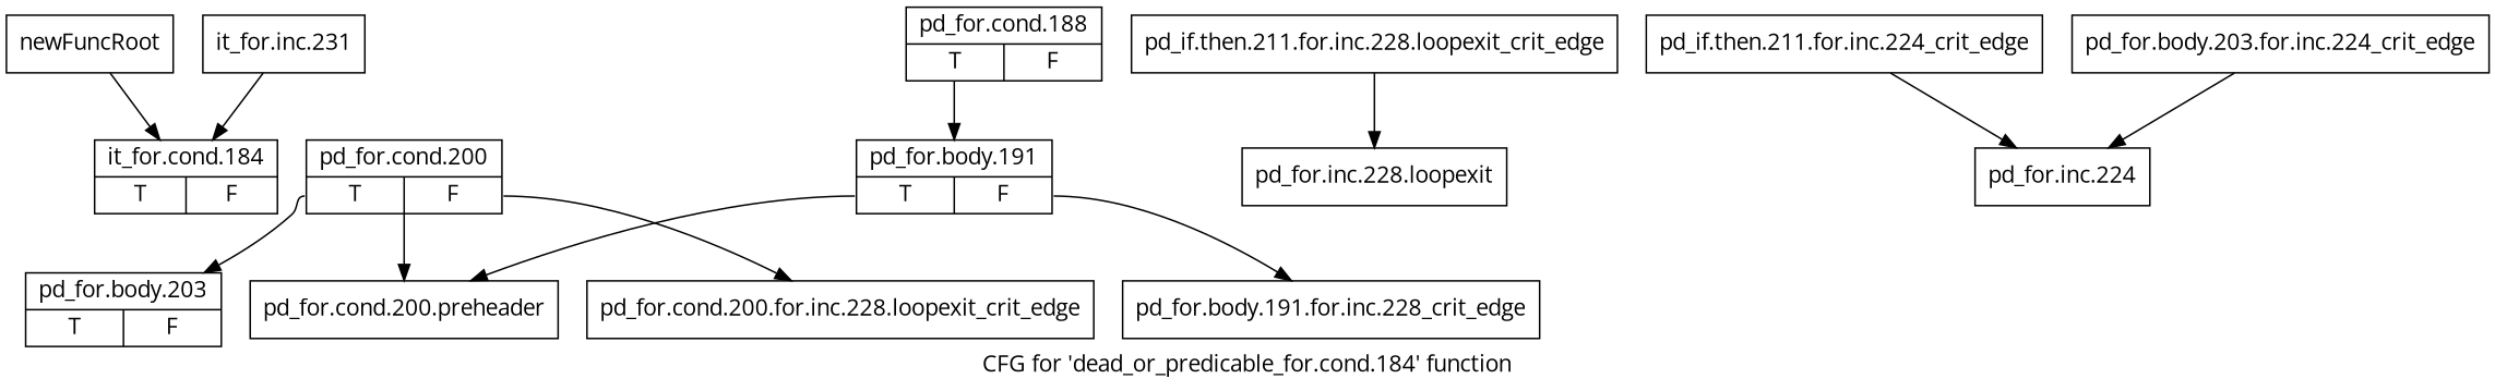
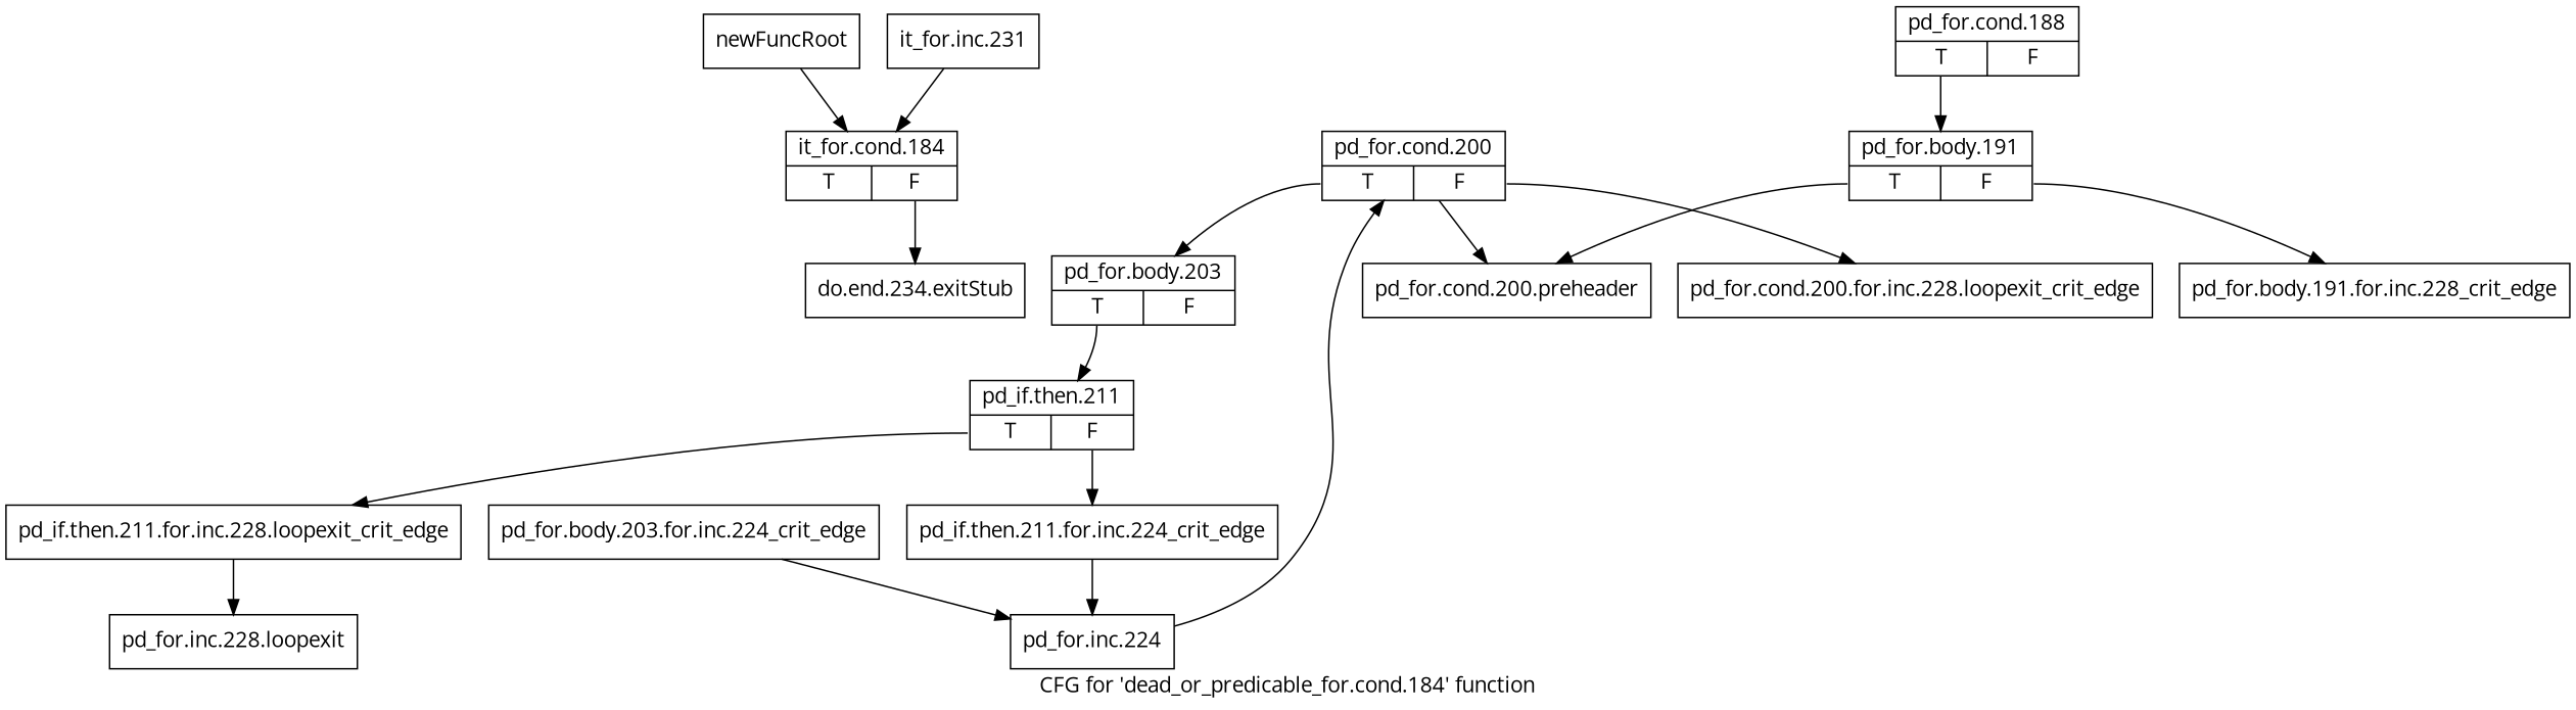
  digraph {
    fontname="Open Sans"
    label="CFG for 'dead_or_predicable_for.cond.184' function"
    node [fontname="Open Sans" shape=record]
    edge [fontname="Open Sans"]
    n1 [label="{newFuncRoot}"]
    n2 [label="{it_for.cond.184|{<s0>T|<s1>F}}"]
+   n3 [label="{do.end.234.exitStub}"]
    n4 [label="{pd_for.cond.188|{<s0>T|<s1>F}}"]
    n5 [label="{pd_for.body.191|{<s0>T|<s1>F}}"]
    n6 [label="{pd_for.cond.200.preheader}"]
    n7 [label="{pd_for.body.191.for.inc.228_crit_edge}"]
    n8 [label="{it_for.inc.231}"]
    n9 [label="{pd_for.cond.200|{<s0>T|<s1>F}}"]
    n10 [label="{pd_for.body.203|{<s0>T|<s1>F}}"]
    n11 [label="{pd_for.cond.200.for.inc.228.loopexit_crit_edge}"]
+   n12 [label="{pd_if.then.211|{<s0>T|<s1>F}}"]
    n13 [label="{pd_if.then.211.for.inc.228.loopexit_crit_edge}"]
    n14 [label="{pd_if.then.211.for.inc.224_crit_edge}"]
    n15 [label="{pd_for.body.203.for.inc.224_crit_edge}"]
    n16 [label="{pd_for.inc.224}"]
    n17 [label="{pd_for.inc.228.loopexit}"]
    n1 -> n2
+   n2 -> n3 [tailport=s1]
    n4 -> n5 [tailport=s0]
    n5 -> n6 [tailport=s0]
    n5 -> n7 [tailport=s1]
    n8 -> n2
    n9 -> n6
    n9 -> n10 [tailport=s0]
    n9 -> n11 [tailport=s1]
+   n10 -> n12 [tailport=s0]
+   n12 -> n13 [tailport=s0]
+   n12 -> n14 [tailport=s1]
    n13 -> n17
    n14 -> n16
    n15 -> n16
+   n16 -> n9
  }
